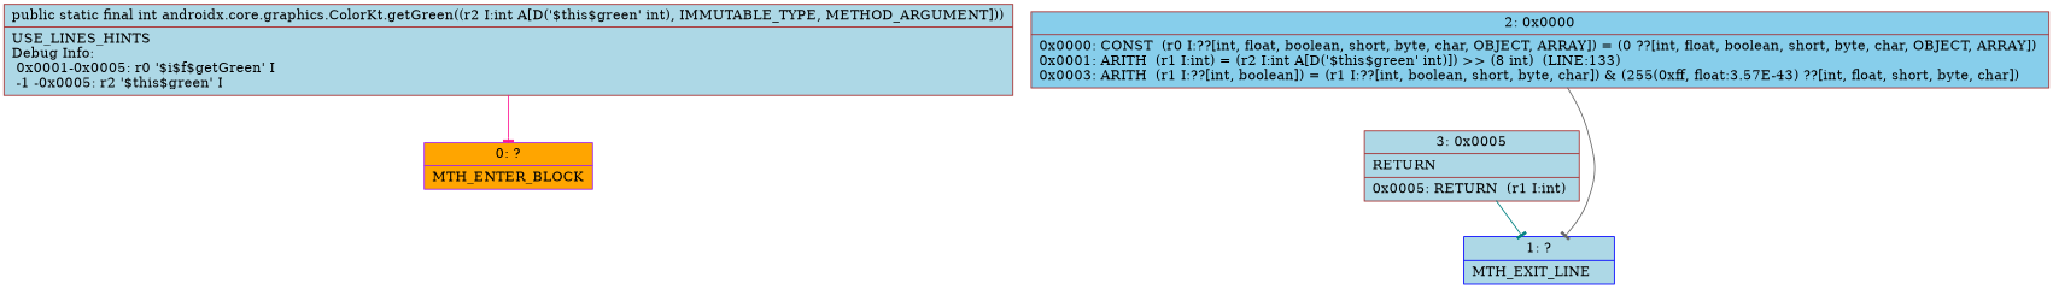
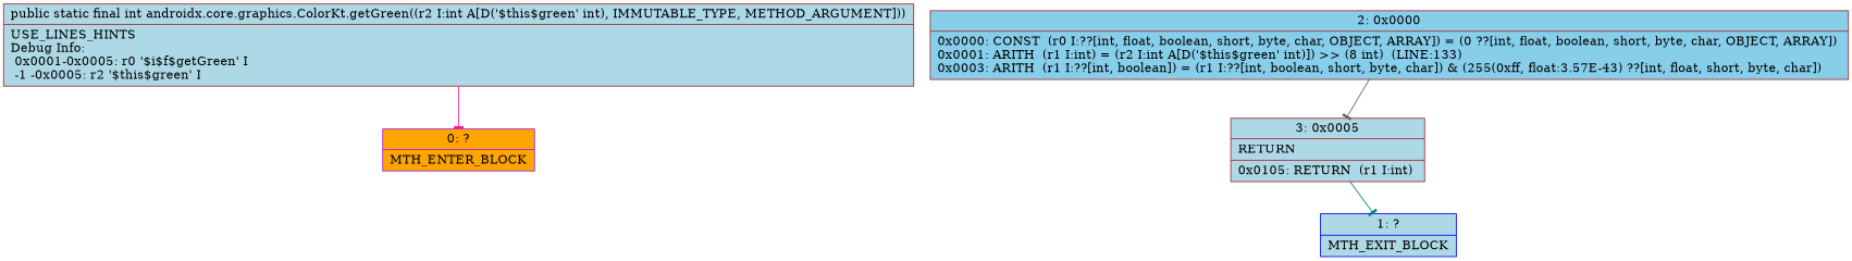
  digraph {
    node [color=brown fillcolor=lightblue shape=record style=filled]
    edge [arrowhead=tee]
    n1 [color=purple fillcolor=orange label="{0\:\ ?|MTH_ENTER_BLOCK\l}"]
    n2 [fillcolor=skyblue label="{2\:\ 0x0000|0x0000: CONST  (r0 I:??[int, float, boolean, short, byte, char, OBJECT, ARRAY]) = (0 ??[int, float, boolean, short, byte, char, OBJECT, ARRAY]) \l0x0001: ARITH  (r1 I:int) = (r2 I:int A[D('$this$green' int)]) \>\> (8 int)  (LINE:133)\l0x0003: ARITH  (r1 I:??[int, boolean]) = (r1 I:??[int, boolean, short, byte, char]) & (255(0xff, float:3.57E\-43) ??[int, float, short, byte, char]) \l}"]
-   n3 [label="{3\:\ 0x0005|RETURN\l|0x0005: RETURN  (r1 I:int) \l}"]
-   n4 [color=blue label="{1\:\ ?|MTH_EXIT_LINE\l}"]
+   n3 [label="{3\:\ 0x0005|RETURN\l|0x0105: RETURN  (r1 I:int) \l}"]
+   n4 [color=blue label="{1\:\ ?|MTH_EXIT_BLOCK\l}"]
    n5 [label="{public static final int androidx.core.graphics.ColorKt.getGreen((r2 I:int A[D('$this$green' int), IMMUTABLE_TYPE, METHOD_ARGUMENT]))  | USE_LINES_HINTS\lDebug Info:\l  0x0001\-0x0005: r0 '$i$f$getGreen' I\l  \-1 \-0x0005: r2 '$this$green' I\l}"]
-   n2 -> n4 [color=gray40]
+   n2 -> n3 [color=gray40]
    n3 -> n4 [color=teal]
    n5 -> n1 [color=deeppink]
  }
